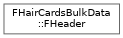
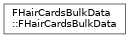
  digraph {
    rankdir=LR
-   n1 [color=grey40 fillcolor=white fontname=Helvetica fontsize=10 height=0.2 label="FHairCardsBulkData\l::FHeader" shape=box style=filled width=0.4]
+   n1 [color=grey40 fillcolor=white fontname=Helvetica fontsize=10 height=0.2 label="FHairCardsBulkData\l::FHairCardsBulkData" shape=box style=filled width=0.4]
  }
